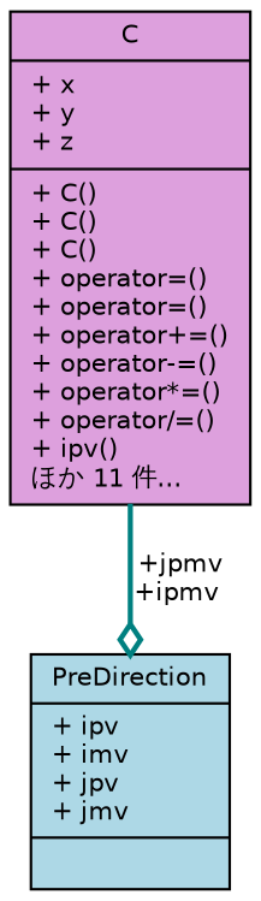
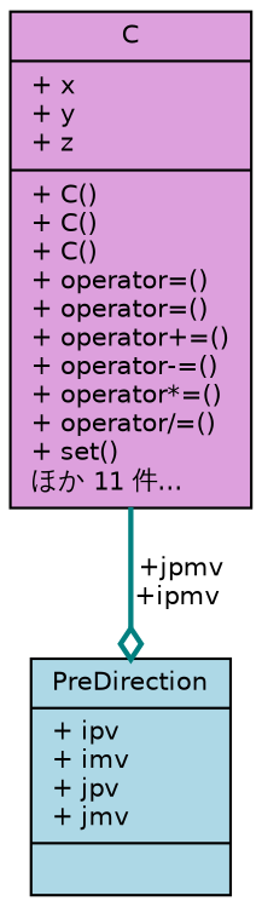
  digraph {
    node [color=black fontname=Helvetica fontsize=10 shape=record style=filled]
    n1 [fillcolor=lightblue fontcolor=black height=0.2 label="{PreDirection\n|+ ipv\l+ imv\l+ jpv\l+ jmv\l|}" width=0.4]
-   n2 [fillcolor=plum height=0.2 label="{C\n|+ x\l+ y\l+ z\l|+ C()\l+ C()\l+ C()\l+ operator=()\l+ operator=()\l+ operator+=()\l+ operator-=()\l+ operator*=()\l+ operator/=()\l+ ipv()\lほか 11 件…\l}" width=0.4]
+   n2 [fillcolor=plum height=0.2 label="{C\n|+ x\l+ y\l+ z\l|+ C()\l+ C()\l+ C()\l+ operator=()\l+ operator=()\l+ operator+=()\l+ operator-=()\l+ operator*=()\l+ operator/=()\l+ set()\lほか 11 件…\l}" width=0.4]
    n2 -> n1 [arrowhead=odiamond color=teal fontname=Helvetica fontsize=10 label=" +jpmv\n+ipmv" labelfontname=Helvetica labelfontsize=10 style=bold]
  }
